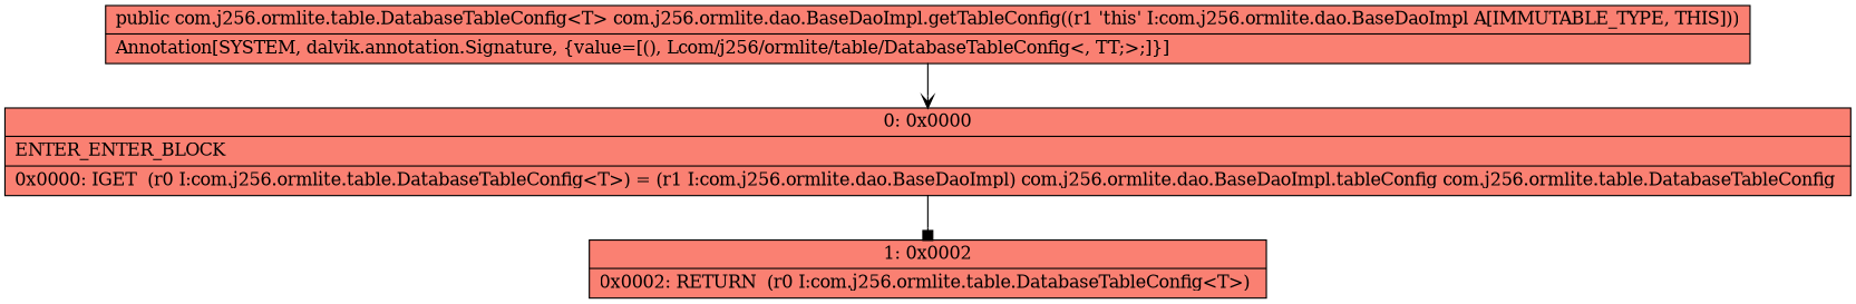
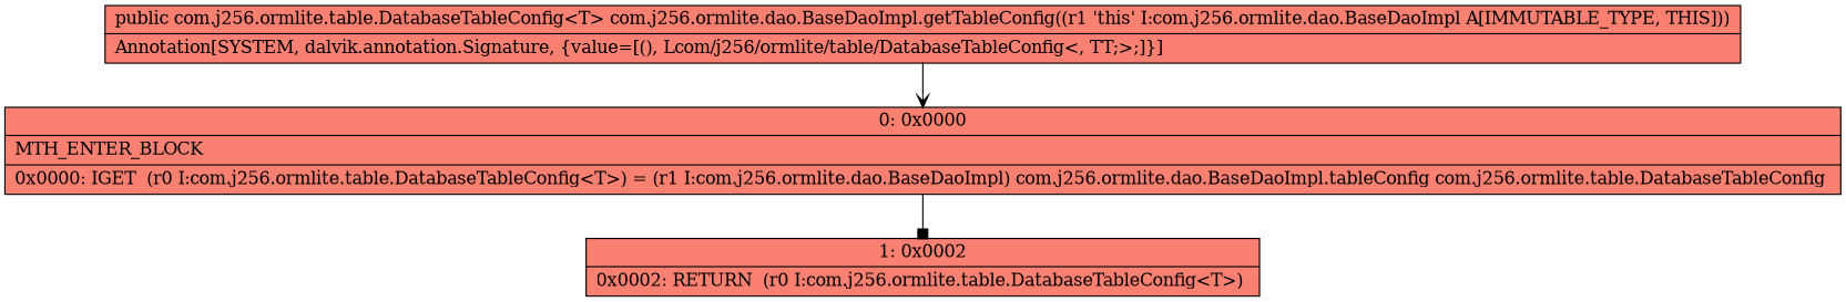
  digraph {
    node [shape=record style=filled fillcolor=salmon]
-   n1 [label="{0\:\ 0x0000|ENTER_ENTER_BLOCK\l|0x0000: IGET  (r0 I:com.j256.ormlite.table.DatabaseTableConfig\<T\>) = (r1 I:com.j256.ormlite.dao.BaseDaoImpl) com.j256.ormlite.dao.BaseDaoImpl.tableConfig com.j256.ormlite.table.DatabaseTableConfig \l}"]
+   n1 [label="{0\:\ 0x0000|MTH_ENTER_BLOCK\l|0x0000: IGET  (r0 I:com.j256.ormlite.table.DatabaseTableConfig\<T\>) = (r1 I:com.j256.ormlite.dao.BaseDaoImpl) com.j256.ormlite.dao.BaseDaoImpl.tableConfig com.j256.ormlite.table.DatabaseTableConfig \l}"]
    n2 [label="{1\:\ 0x0002|0x0002: RETURN  (r0 I:com.j256.ormlite.table.DatabaseTableConfig\<T\>) \l}"]
    n3 [label="{public com.j256.ormlite.table.DatabaseTableConfig\<T\> com.j256.ormlite.dao.BaseDaoImpl.getTableConfig((r1 'this' I:com.j256.ormlite.dao.BaseDaoImpl A[IMMUTABLE_TYPE, THIS]))  | Annotation[SYSTEM, dalvik.annotation.Signature, \{value=[(), Lcom\/j256\/ormlite\/table\/DatabaseTableConfig\<, TT;\>;]\}]\l}"]
    n1 -> n2 [arrowhead=box]
    n3 -> n1 [arrowhead=vee]
  }
